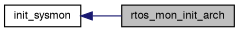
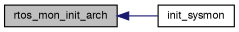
  digraph {
    rankdir=LR
    node [color=black fontname=FreeSans fontsize=10 shape=record style=filled]
    n1 [fillcolor=grey75 fontcolor=black height=0.2 label=rtos_mon_init_arch width=0.4]
    n2 [fillcolor=white height=0.2 label=init_sysmon width=0.4]
-   n2 -> n1 [color=midnightblue dir=back fontname=FreeSans fontsize=10 labelfontname=FreeSans labelfontsize=10 style=solid]
+   n1 -> n2 [color=midnightblue dir=back fontname=FreeSans fontsize=10 labelfontname=FreeSans labelfontsize=10 style=solid]
  }
